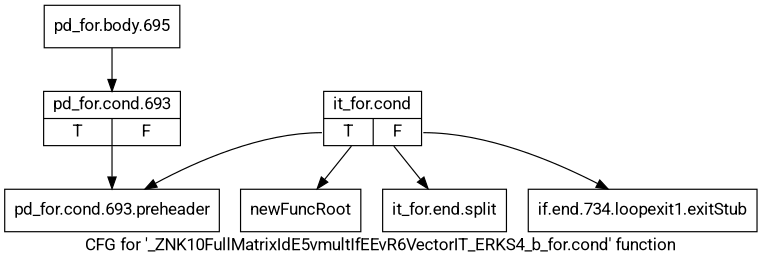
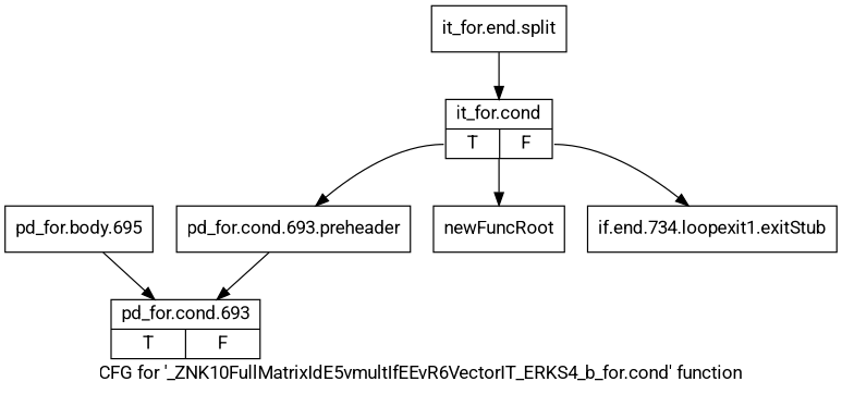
  digraph {
    fontname=Roboto
    label="CFG for '_ZNK10FullMatrixIdE5vmultIfEEvR6VectorIT_ERKS4_b_for.cond' function"
    node [fontname=Roboto shape=record]
    edge [fontname=Roboto]
    n1 [label="{newFuncRoot}"]
    n2 [label="{it_for.cond|{<s0>T|<s1>F}}"]
    n3 [label="{if.end.734.loopexit1.exitStub}"]
    n4 [label="{pd_for.cond.693.preheader}"]
    n5 [label="{pd_for.cond.693|{<s0>T|<s1>F}}"]
    n6 [label="{pd_for.body.695}"]
    n7 [label="{it_for.end.split}"]
    n2 -> n1
    n2 -> n3 [tailport=s1]
    n2 -> n4 [tailport=s0]
-   n5 -> n4
+   n4 -> n5
    n6 -> n5
-   n2 -> n7
+   n7 -> n2
  }
